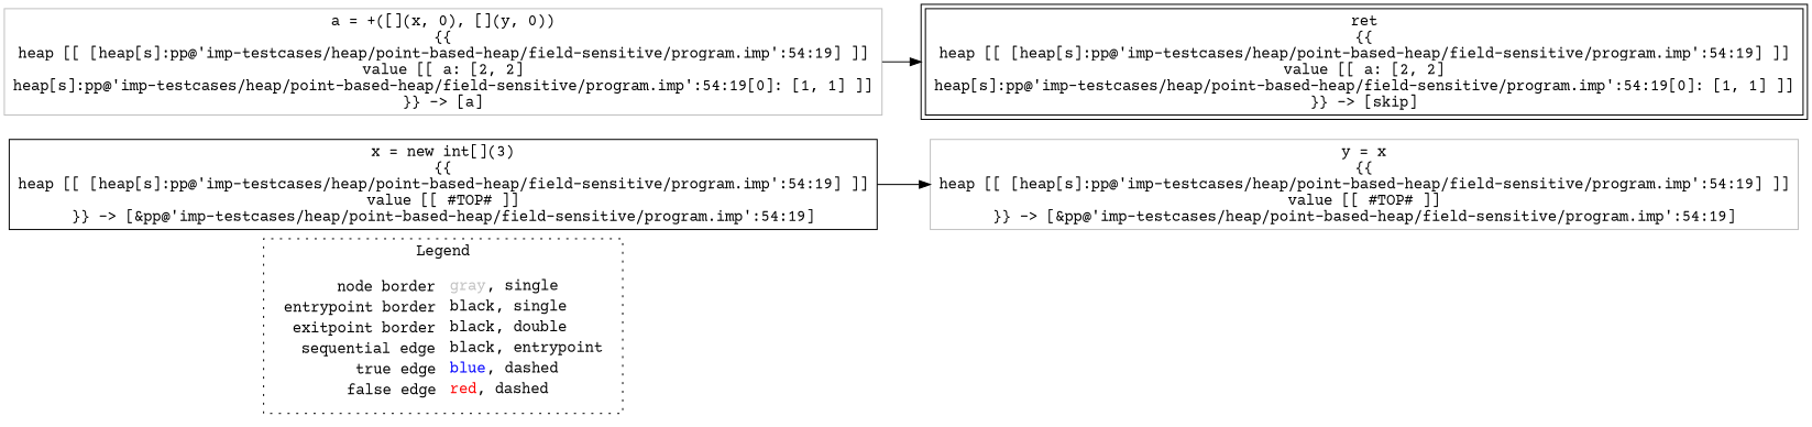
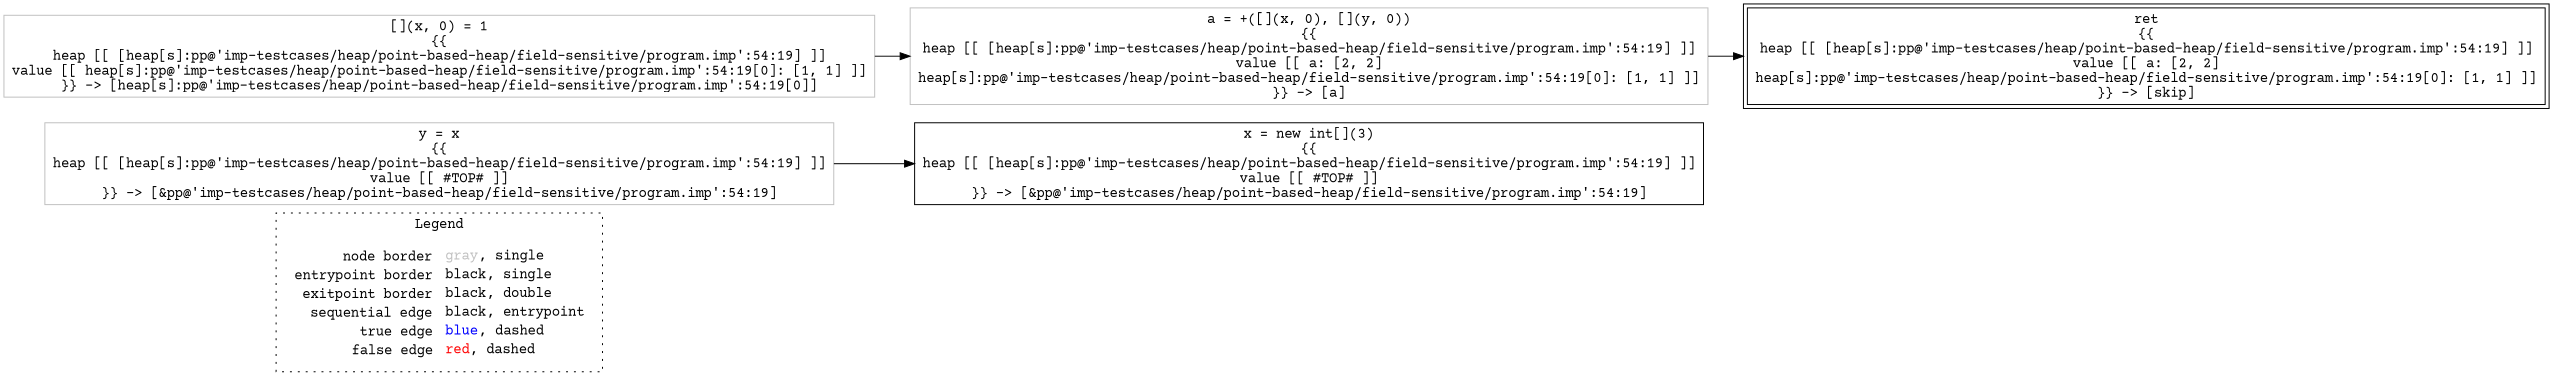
  digraph {
    fontname="Courier Prime"
    rankdir=LR
    node [fontname="Courier Prime" shape=rect color=gray]
    edge [color=black fontname="Courier Prime"]
    n1 [label=<<table border="0" cellpadding="2" cellspacing="0" cellborder="0"><tr><td align="right">node border&nbsp;</td><td align="left"><font color="gray">gray</font>, single</td></tr><tr><td align="right">entrypoint border&nbsp;</td><td align="left"><font color="black">black</font>, single</td></tr><tr><td align="right">exitpoint border&nbsp;</td><td align="left"><font color="black">black</font>, double</td></tr><tr><td align="right">sequential edge&nbsp;</td><td align="left"><font color="black">black</font>, entrypoint</td></tr><tr><td align="right">true edge&nbsp;</td><td align="left"><font color="blue">blue</font>, dashed</td></tr><tr><td align="right">false edge&nbsp;</td><td align="left"><font color="red">red</font>, dashed</td></tr></table>> shape=plaintext color=""]
    n2 [color=black label=<x = new int[](3)<BR/>{{<BR/>heap [[ [heap[s]:pp@'imp-testcases/heap/point-based-heap/field-sensitive/program.imp':54:19] ]]<BR/>value [[ #TOP# ]]<BR/>}} -&gt; [&amp;pp@'imp-testcases/heap/point-based-heap/field-sensitive/program.imp':54:19]>]
    n3 [label=<y = x<BR/>{{<BR/>heap [[ [heap[s]:pp@'imp-testcases/heap/point-based-heap/field-sensitive/program.imp':54:19] ]]<BR/>value [[ #TOP# ]]<BR/>}} -&gt; [&amp;pp@'imp-testcases/heap/point-based-heap/field-sensitive/program.imp':54:19]>]
+   n4 [label=<[](x, 0) = 1<BR/>{{<BR/>heap [[ [heap[s]:pp@'imp-testcases/heap/point-based-heap/field-sensitive/program.imp':54:19] ]]<BR/>value [[ heap[s]:pp@'imp-testcases/heap/point-based-heap/field-sensitive/program.imp':54:19[0]: [1, 1] ]]<BR/>}} -&gt; [heap[s]:pp@'imp-testcases/heap/point-based-heap/field-sensitive/program.imp':54:19[0]]>]
    n5 [label=<a = +([](x, 0), [](y, 0))<BR/>{{<BR/>heap [[ [heap[s]:pp@'imp-testcases/heap/point-based-heap/field-sensitive/program.imp':54:19] ]]<BR/>value [[ a: [2, 2]<BR/>heap[s]:pp@'imp-testcases/heap/point-based-heap/field-sensitive/program.imp':54:19[0]: [1, 1] ]]<BR/>}} -&gt; [a]>]
    n6 [color=black label=<ret<BR/>{{<BR/>heap [[ [heap[s]:pp@'imp-testcases/heap/point-based-heap/field-sensitive/program.imp':54:19] ]]<BR/>value [[ a: [2, 2]<BR/>heap[s]:pp@'imp-testcases/heap/point-based-heap/field-sensitive/program.imp':54:19[0]: [1, 1] ]]<BR/>}} -&gt; [skip]> peripheries=2]
    subgraph cluster_1 {
      label=Legend
      style=dotted
      n1
    }
-   n2 -> n3
+   n3 -> n2
+   n4 -> n5
    n5 -> n6
  }
